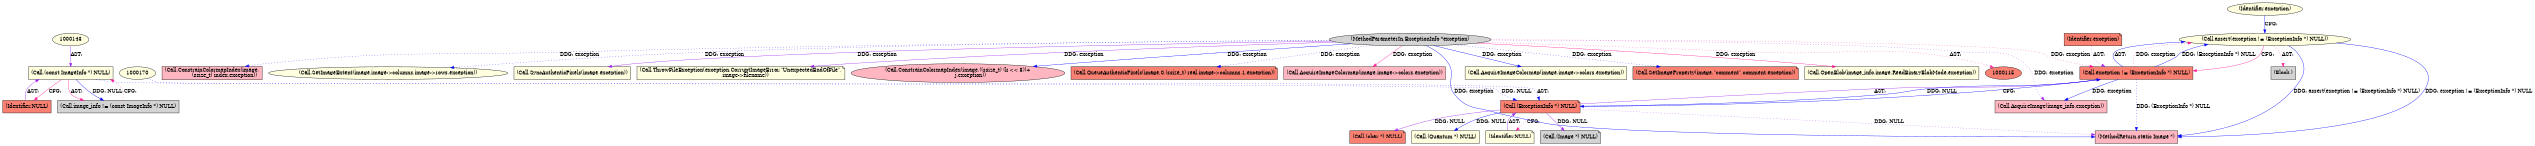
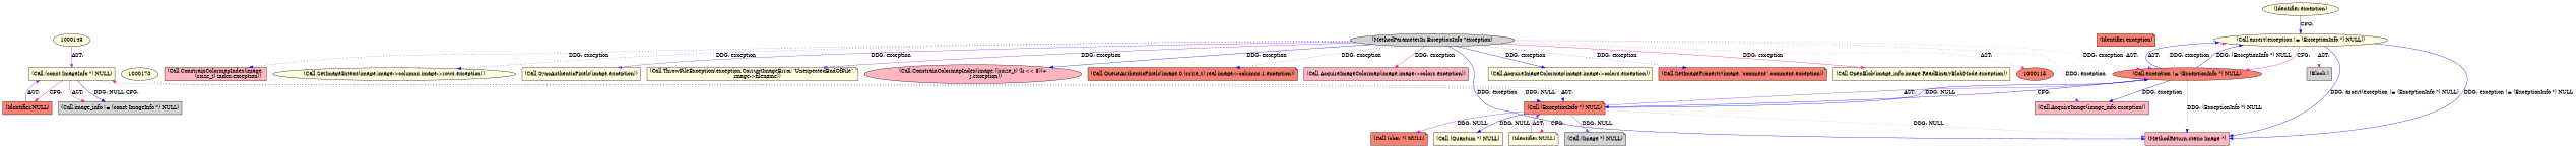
  digraph {
    node [fillcolor=lightyellow shape=box style=filled]
    edge [color=blue style=solid]
    n1 [label="(Call,assert(exception != (ExceptionInfo *) NULL))" shape=ellipse]
-   n2 [fillcolor=salmon label="(Call,exception != (ExceptionInfo *) NULL)"]
+   n2 [fillcolor=salmon label="(Call,exception != (ExceptionInfo *) NULL)" shape=ellipse]
    n3 [fillcolor=lightgrey label="(Block,)"]
    n4 [fillcolor=lightpink label="(MethodReturn,static Image *)"]
    n5 [fillcolor=salmon label="(Call,(ExceptionInfo *) NULL)" shape=note]
    n6 [fillcolor=lightpink label="(Call,AcquireImage(image_info,exception))"]
    n7 [fillcolor=lightgrey label="(Call,(Image *) NULL)" shape=note]
    n8 [fillcolor=salmon label="(Call,(char *) NULL)" shape=note]
    n9 [label="(Identifier,NULL)" shape=note]
    n10 [label="(Call,(Quantum *) NULL)"]
    n11 [fillcolor=lightgrey label="(MethodParameterIn,ExceptionInfo *exception)" shape=ellipse]
    n12 [fillcolor=lightpink label="(Call,ConstrainColormapIndex(image,\n                (ssize_t) index,exception))"]
    n13 [label="(Call,SetImageExtent(image,image->columns,image->rows,exception))" shape=ellipse]
    n14 [label="(Call,SyncAuthenticPixels(image,exception))"]
    n15 [label="(Call,ThrowFileException(exception,CorruptImageError,\"UnexpectedEndOfFile\",\n      image->filename))" shape=note]
    n16 [fillcolor=lightpink label="(Call,ConstrainColormapIndex(image,((ssize_t) (k << 8))+\n                j,exception))" shape=ellipse]
    n17 [fillcolor=salmon label="(Call,QueueAuthenticPixels(image,0,(ssize_t) real,image->columns,1,exception))" shape=note]
    n18 [fillcolor=lightpink label="(Call,AcquireImageColormap(image,image->colors,exception))"]
    n19 [label="(Call,AcquireImageColormap(image,image->colors,exception))"]
    n20 [fillcolor=salmon label="(Call,SetImageProperty(image,\"comment\",comment,exception))" shape=note]
    n21 [label="(Call,OpenBlob(image_info,image,ReadBinaryBlobMode,exception))"]
    1000115 [fillcolor=salmon shape=ellipse]
    n23 [label="(Call,(const ImageInfo *) NULL)"]
    n24 [fillcolor=lightgrey label="(Call,image_info != (const ImageInfo *) NULL)"]
    n25 [fillcolor=salmon label="(Identifier,NULL)"]
    n26 [fillcolor=salmon label="(Identifier,exception)" shape=note]
    n27 [label="(Identifier,exception)" shape=ellipse]
    1000170 [shape=ellipse]
    1000143 [shape=ellipse]
    n1 -> n2 [color=deeppink label="CFG: "]
    n1 -> n3 [color=deeppink label="AST: " style=dotted]
    n1 -> n4 [label="DDG: assert(exception != (ExceptionInfo *) NULL)"]
    n1 -> n4 [label="DDG: exception != (ExceptionInfo *) NULL"]
    n2 -> n1 [label="AST: "]
    n2 -> n1 [color=deeppink label="DDG: exception" style=dotted]
    n2 -> n1 [label="DDG: (ExceptionInfo *) NULL"]
    n2 -> n4 [label="DDG: (ExceptionInfo *) NULL" style=dotted]
    n2 -> n5 [label="CFG: "]
    n2 -> n6 [label="DDG: exception"]
    n5 -> n2 [color=purple label="AST: "]
    n5 -> n2 [label="DDG: NULL"]
    n5 -> n4 [color=purple label="DDG: NULL" style=dotted]
    n5 -> n7 [color=purple label="DDG: NULL"]
    n5 -> n8 [color=purple label="DDG: NULL"]
    n5 -> n9 [color=deeppink label="CFG: " style=dotted]
    n5 -> n10 [label="DDG: NULL"]
    n9 -> n5 [color=purple label="AST: "]
    n11 -> n2 [color=deeppink label="DDG: exception" style=dotted]
    n11 -> n4 [label="DDG: exception"]
    n11 -> n6 [color=purple label="DDG: exception" style=dotted]
    n11 -> n12 [label="DDG: exception" style=dotted]
    n11 -> n13 [label="DDG: exception" style=dotted]
    n11 -> n14 [color=purple label="DDG: exception"]
    n11 -> n15 [color=purple label="DDG: exception"]
    n11 -> n16 [label="DDG: exception"]
    n11 -> n17 [label="DDG: exception" style=dotted]
    n11 -> n18 [color=deeppink label="DDG: exception"]
    n11 -> n19 [label="DDG: exception"]
    n11 -> n20 [label="DDG: exception" style=dotted]
    n11 -> n21 [color=deeppink label="DDG: exception"]
    n11 -> 1000115 [color=deeppink label="AST: " style=dotted]
    n23 -> n5 [label="DDG: NULL" style=dotted]
    n23 -> n24 [color=deeppink label="AST: "]
    n23 -> n24 [label="DDG: NULL"]
    n23 -> n25 [color=deeppink label="CFG: "]
    n24 -> n23 [color=deeppink label="CFG: " style=dotted]
    n25 -> n23 [color=purple label="AST: "]
    n26 -> n2 [color=purple label="AST: " style=dotted]
    n27 -> n1 [label="CFG: "]
    1000170 -> n5 [label="AST: " style=dotted]
    1000143 -> n23 [color=purple label="AST: "]
  }
